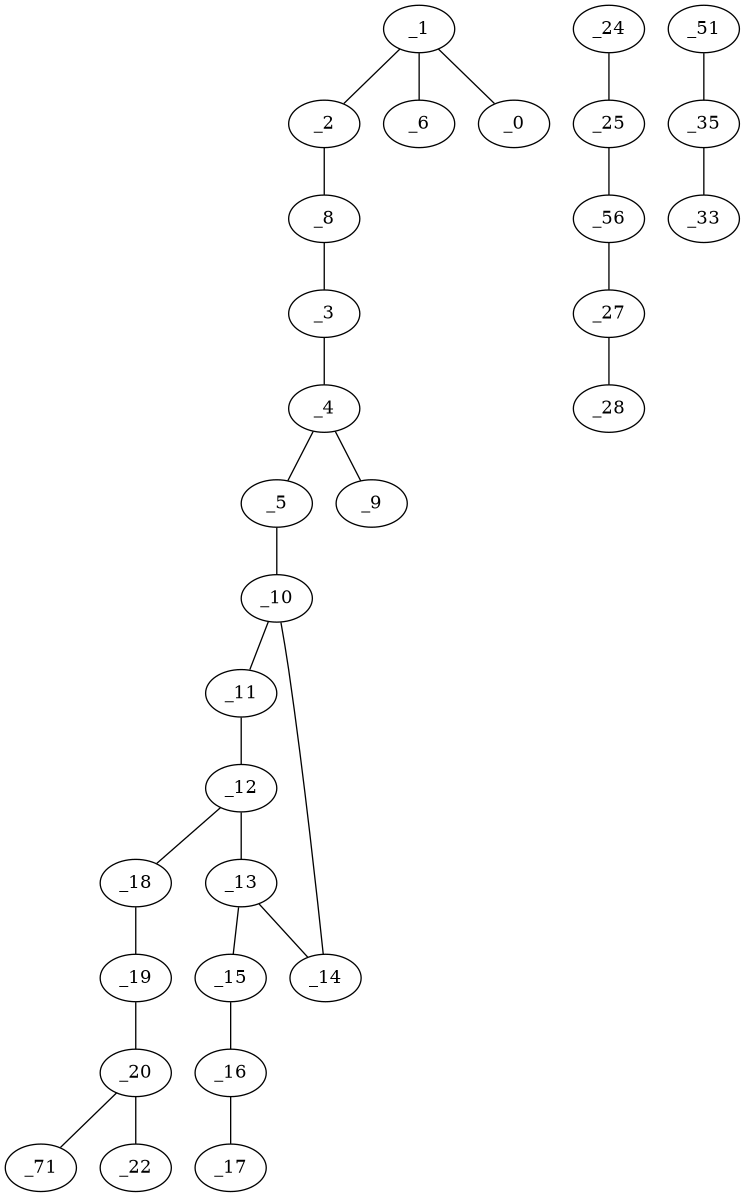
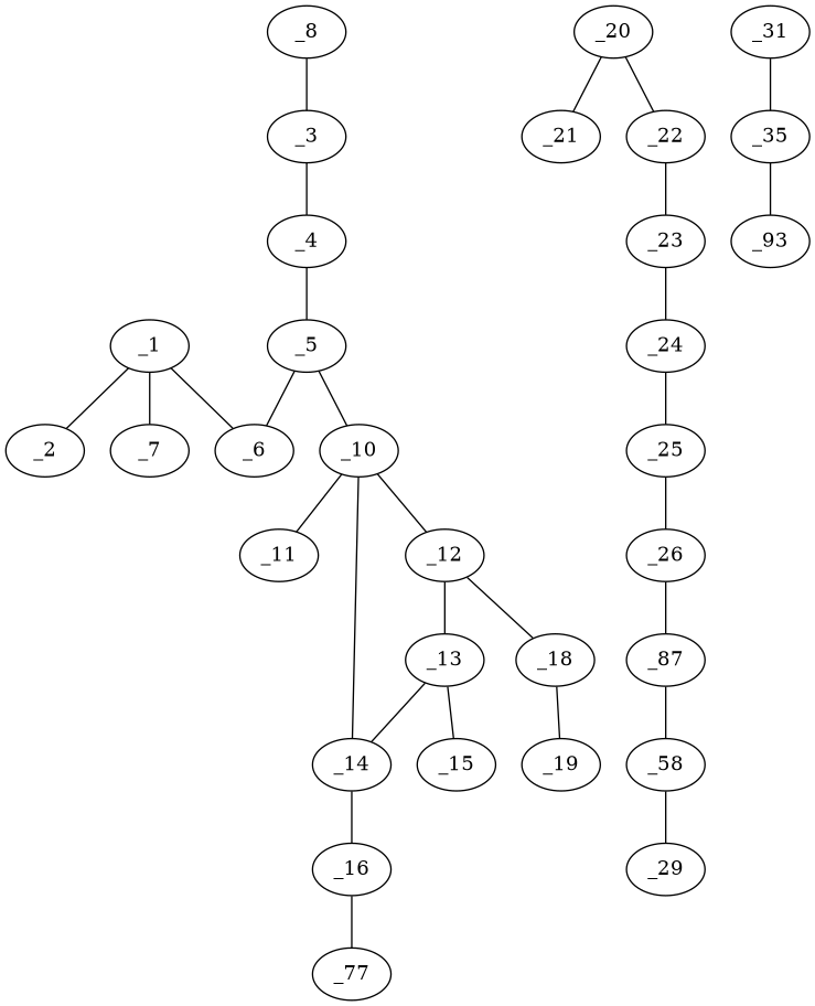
  graph {
    node [charge=0 chem=1 symbol="C  " x=14.1639 y=-4.1397]
    edge [valence=1]
    _1 [x=15.0299]
    _2 [y=-4.6397]
    _6 [x=15.0299 y=-3.1397]
-   _7 [x=15.8959 y=-4.6397 label=_0]
+   _7 [x=15.8959 y=-4.6397]
    _8 [chem=2 symbol="O  " y=-5.6397]
    _3 [chem=4 symbol="N  " x=13.2979]
    _4 [x=13.2979 y=-3.1397]
    _5 [chem=4 symbol="N  " y=-2.6397]
-   _9 [chem=2 symbol="O  " x=12.4318 y=-2.6397]
    _10 [y=-1.6397]
    _11 [chem=2 symbol="O  " x=13.3549 y=-1.0519]
    _14 [x=14.9729 y=-1.0519]
    _12 [x=13.6639 y=-0.1008]
    _13 [x=14.6639 y=-0.1008]
    _18 [x=13.0761 y=0.7082]
    _15 [chem=4 symbol="N  " x=15.2517 y=0.7082]
    _19 [chem=2 symbol="O  " x=12.0816 y=0.6037]
    _16 [charge=1 chem=4 symbol="N  " x=16.2462 y=0.6037]
    _20 [x=11.4938 y=1.4127]
-   _17 [charge=-1 chem=4 symbol="N  " x=17.2407 y=0.4991]
-   _21 [chem=2 symbol="O  " x=11.9006 y=2.3262 label=_71]
+   _17 [charge=-1 chem=4 symbol="N  " x=17.2407 y=0.4991 label=_77]
+   _21 [chem=2 symbol="O  " x=11.9006 y=2.3262]
    _22 [x=10.4993 y=1.3082]
+   _23 [x=9.9115 y=2.1172]
    _24 [x=8.917 y=2.0127]
    _25 [x=8.3292 y=2.8217]
-   _26 [x=7.3347 y=2.7172 label=_56]
-   _27 [x=6.7469 y=3.5262]
-   _28 [x=5.7524 y=3.4217]
-   _31 [x=3.5823 y=4.9352 label=_51]
+   _26 [x=7.3347 y=2.7172]
+   _27 [x=6.7469 y=3.5262 label=_87]
+   _28 [x=5.7524 y=3.4217 label=_58]
+   _29 [x=5.1646 y=4.2307]
+   _31 [x=3.5823 y=4.9352]
    n31 [chem=2 label=_35 symbol="O  " x=2.5878 y=4.8306]
-   _33 [x=2 y=5.6397]
+   _33 [x=2 y=5.6397 label=_93]
    _1 -- _2
    _1 -- _6 [valence=2]
    _1 -- _7
-   _2 -- _8 [valence=2]
    _8 -- _3
    _3 -- _4
    _4 -- _5
-   _4 -- _9 [valence=2]
+   _5 -- _6
    _5 -- _10
    _10 -- _11
    _10 -- _14
-   _11 -- _12
+   _10 -- _12
    _12 -- _13
    _12 -- _18
    _13 -- _14
    _13 -- _15
    _18 -- _19
-   _15 -- _16 [valence=2]
-   _19 -- _20
+   _14 -- _16 [valence=2]
    _16 -- _17 [valence=2]
    _20 -- _21 [valence=2]
    _20 -- _22
+   _22 -- _23
+   _23 -- _24
    _24 -- _25
    _25 -- _26
    _26 -- _27
    _27 -- _28
+   _28 -- _29
    _31 -- n31
    n31 -- _33
  }
